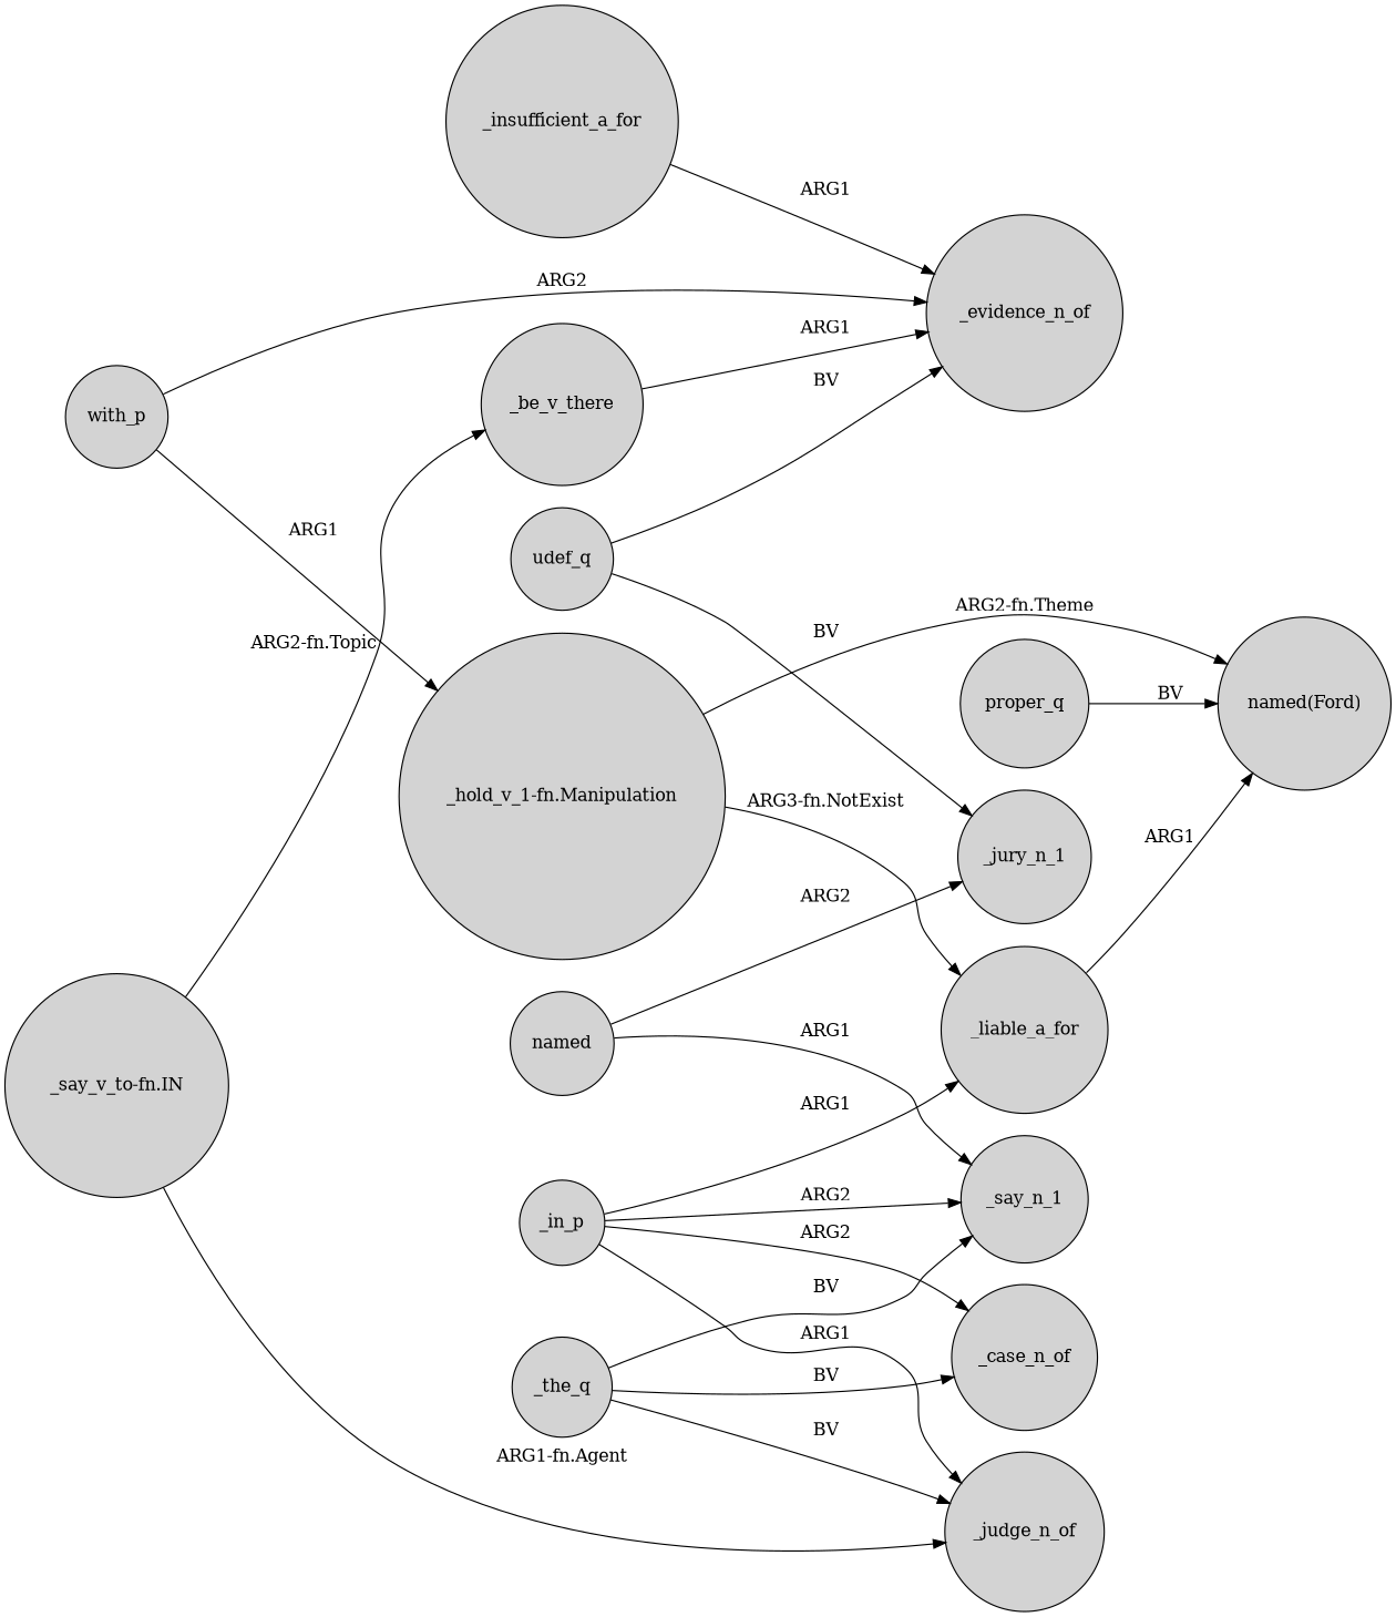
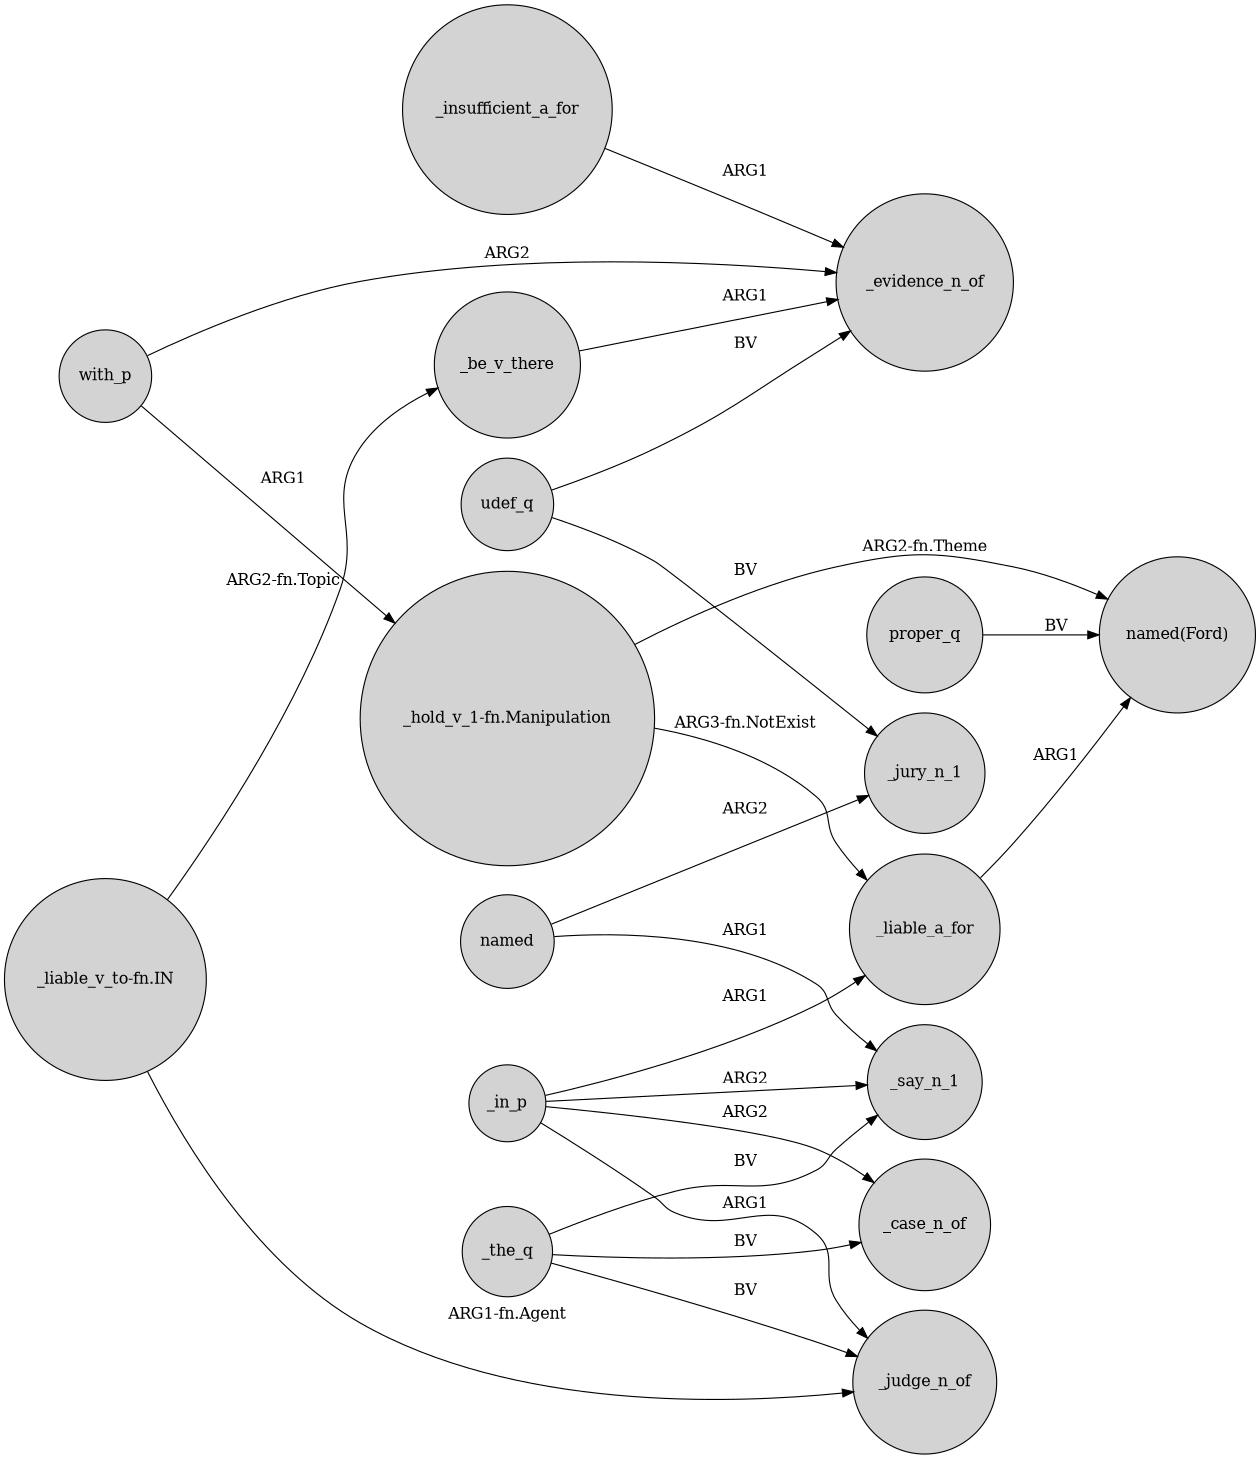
  digraph {
    rankdir=LR
    node [shape=circle style=filled]
    _liable_a_for
    "named(Ford)"
    _the_q
    _case_n_of
    n5 [label=_say_n_1]
    _judge_n_of
    _in_p
    udef_q
    _evidence_n_of
    _jury_n_1
    _insufficient_a_for
    _be_v_there
    "_hold_v_1-fn.Manipulation"
    n14 [label=named]
    with_p
-   "_say_v_to-fn.IN"
+   "_say_v_to-fn.IN" [label="_liable_v_to-fn.IN"]
    proper_q
    _liable_a_for -> "named(Ford)" [label=ARG1]
    _the_q -> _case_n_of [label=BV]
    _the_q -> n5 [label=BV]
    _the_q -> _judge_n_of [label=BV]
    _in_p -> _liable_a_for [label=ARG1]
    _in_p -> _case_n_of [label=ARG2]
    _in_p -> n5 [label=ARG2]
    _in_p -> _judge_n_of [label=ARG1]
    udef_q -> _evidence_n_of [label=BV]
    udef_q -> _jury_n_1 [label=BV]
    _insufficient_a_for -> _evidence_n_of [label=ARG1]
    _be_v_there -> _evidence_n_of [label=ARG1]
    "_hold_v_1-fn.Manipulation" -> _liable_a_for [label="ARG3-fn.NotExist"]
    "_hold_v_1-fn.Manipulation" -> "named(Ford)" [label="ARG2-fn.Theme"]
    n14 -> n5 [label=ARG1]
    n14 -> _jury_n_1 [label=ARG2]
    with_p -> _evidence_n_of [label=ARG2]
    with_p -> "_hold_v_1-fn.Manipulation" [label=ARG1]
    "_say_v_to-fn.IN" -> _judge_n_of [label="ARG1-fn.Agent"]
    "_say_v_to-fn.IN" -> _be_v_there [label="ARG2-fn.Topic"]
    proper_q -> "named(Ford)" [label=BV]
  }
